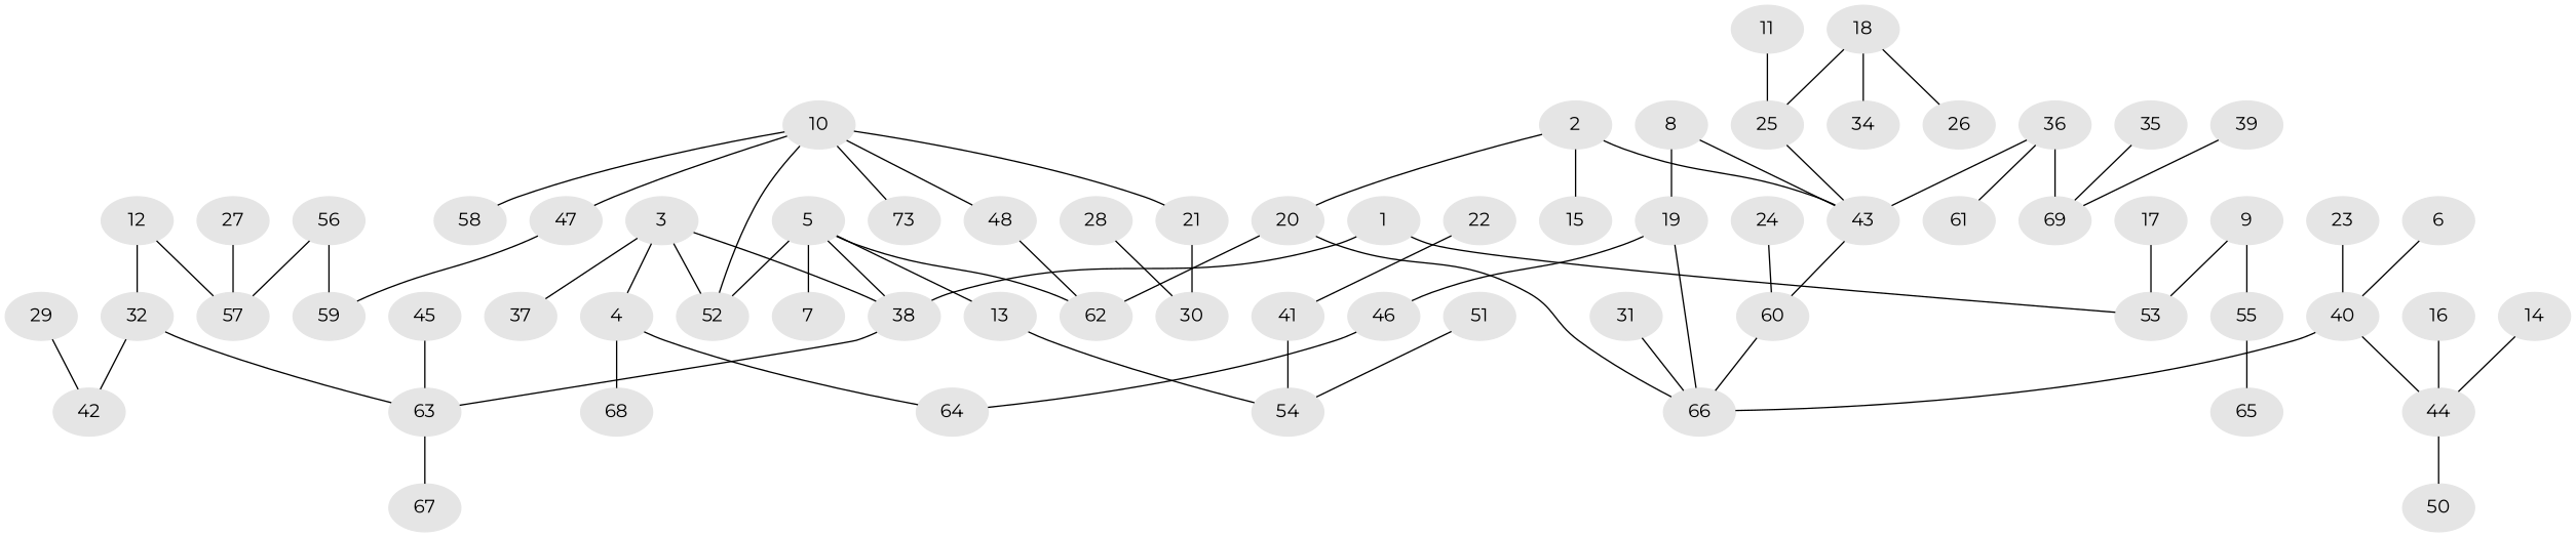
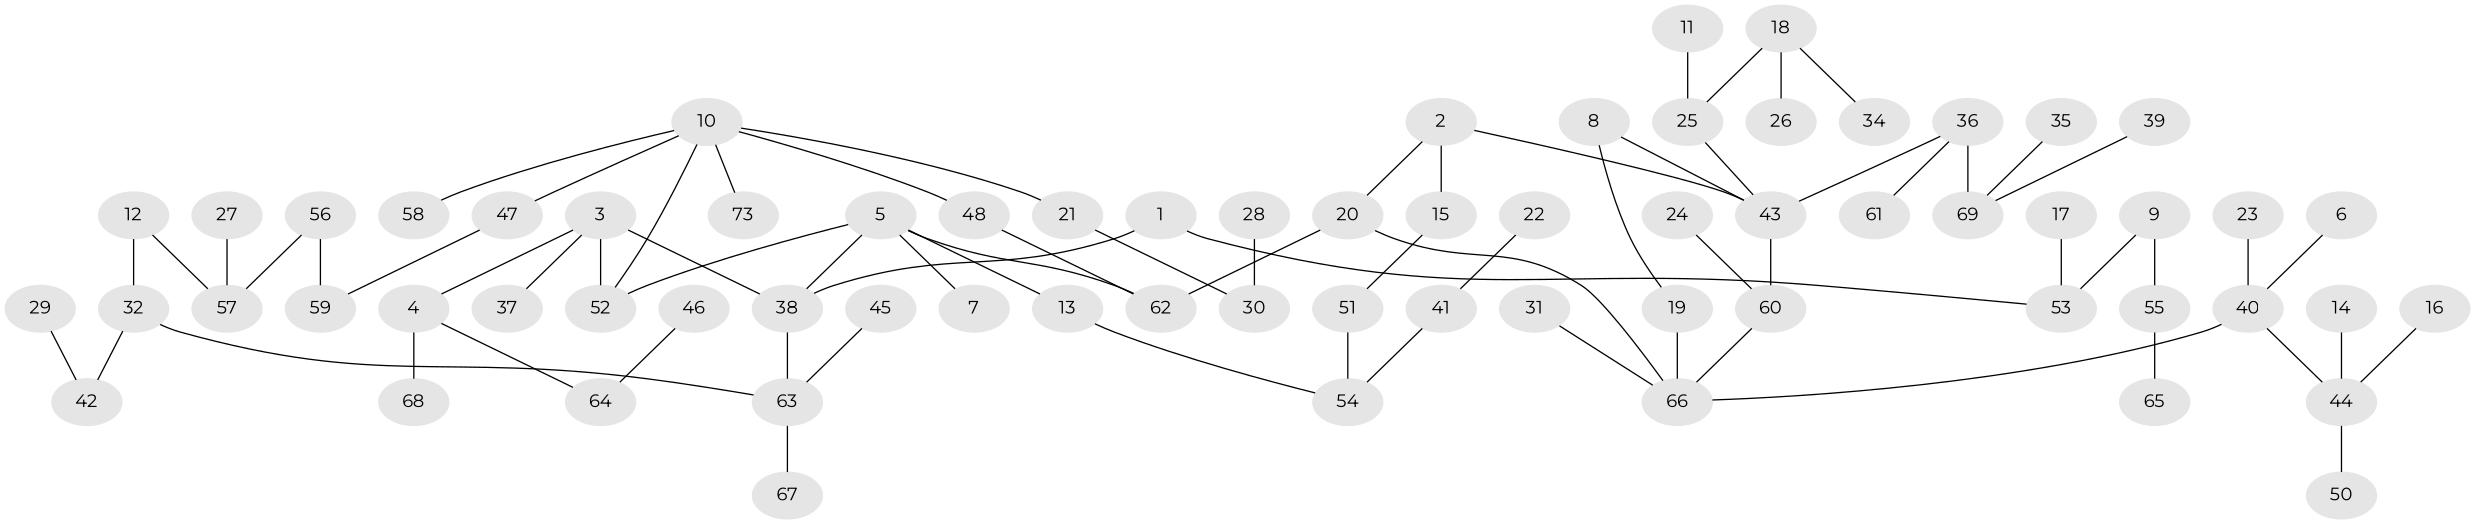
  graph {
    fontname=Montserrat
    node [color=gray90 fontname=Montserrat style=filled]
    edge [fontname=Montserrat weight=1.0]
    1
    38
    53
    63
    2
    15
    20
    43
    51
    62
    66
    60
    3
    4
    37
    52
    64
    68
    5
    7
    13
    54
    6
    40
    44
    8
    19
    46
    9
    55
    65
    10
    21
    n34 [label=73]
    47
    58
    48
    30
    59
    11
    25
    12
    32
    57
    42
    14
    50
    16
    17
    18
    26
    34
    22
    41
    23
    24
    n57 [label=69]
    39
    27
    28
    29
    31
    67
    35
    36
    61
    45
    56
    1 -- 38
    1 -- 53
    38 -- 63
    63 -- 67
    2 -- 15
    2 -- 20
    2 -- 43
+   15 -- 51
    20 -- 62
    20 -- 66
    43 -- 60
    51 -- 54
    60 -- 66
    3 -- 38
    3 -- 4
    3 -- 37
    3 -- 52
    4 -- 64
    4 -- 68
    5 -- 38
    5 -- 62
    5 -- 52
    5 -- 7
    5 -- 13
    13 -- 54
    6 -- 40
    40 -- 66
    40 -- 44
    44 -- 50
    8 -- 43
    8 -- 19
    19 -- 66
-   19 -- 46
    46 -- 64
    9 -- 53
    9 -- 55
    55 -- 65
    10 -- 52
    10 -- 21
    10 -- n34
    10 -- 47
    10 -- 58
    10 -- 48
    21 -- 30
    47 -- 59
    48 -- 62
    11 -- 25
    25 -- 43
    12 -- 32
    12 -- 57
    32 -- 63
    32 -- 42
    14 -- 44
    16 -- 44
    17 -- 53
    18 -- 25
    18 -- 26
    18 -- 34
    22 -- 41
    41 -- 54
    23 -- 40
    24 -- 60
    39 -- n57
    27 -- 57
    28 -- 30
    29 -- 42
    31 -- 66
    35 -- n57
    36 -- 43
    36 -- n57 [weight=2.0]
    36 -- 61
    45 -- 63
    56 -- 59
    56 -- 57
  }
